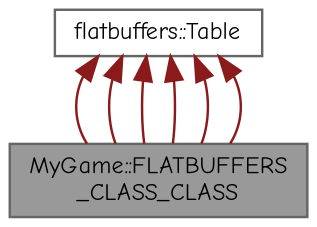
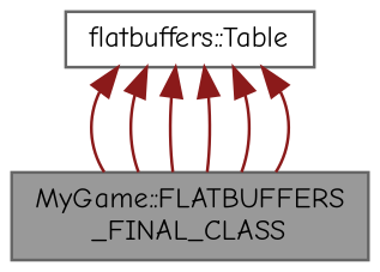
  digraph {
    fontname="Comic Neue"
    node [color=gray40 fontname="Comic Neue" fontsize=10 shape=box style=filled]
    edge [color=firebrick4 dir=back fontname="Comic Neue" fontsize=10 labelfontname=Helvetica labelfontsize=10 style=solid]
-   n1 [fillcolor=grey60 fontcolor=black height=0.2 label="MyGame::FLATBUFFERS\l_CLASS_CLASS" width=0.4]
+   n1 [fillcolor=grey60 fontcolor=black height=0.2 label="MyGame::FLATBUFFERS\l_FINAL_CLASS" width=0.4]
    n2 [fillcolor=white height=0.2 label="flatbuffers::Table" width=0.4]
    n2 -> n1
    n2 -> n1
    n2 -> n1
    n2 -> n1
    n2 -> n1
    n2 -> n1
  }
